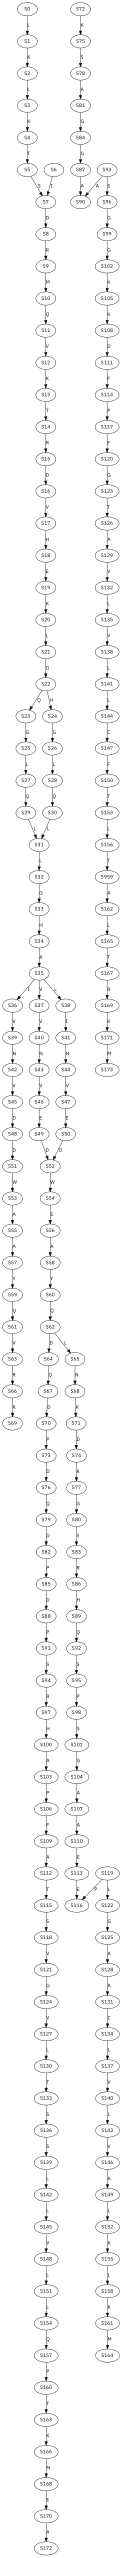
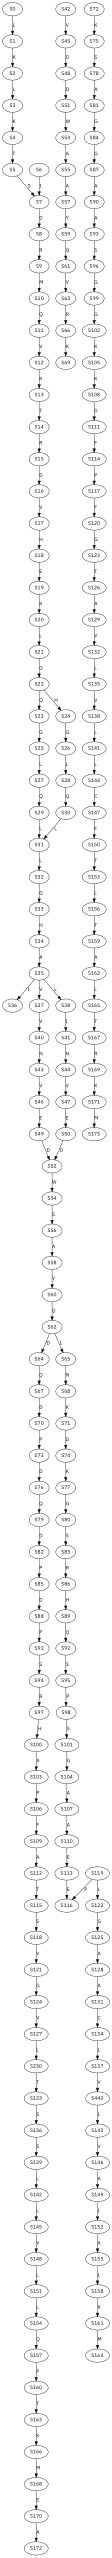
  strict digraph {
    fontname="IBM Plex Sans"
    node [fontname="IBM Plex Sans"]
    edge [fontname="IBM Plex Sans"]
    S0
    S1
    S2
    S3
    S4
    S5
    S7
    S6
    S8
    S9
    S10
    S11
    S12
    S13
    S14
    S15
    S16
    S17
    S18
    S19
    S20
    S21
    S22
    S23
    S24
    S25
    S26
    S27
    S28
    S29
    S30
    S31
    S32
    S33
    S34
    S35
    S36
    S37
    S38
-   S39
    S40
    S41
    S42
    S43
    S44
    S45
    S46
    S47
    S48
    S49
    S50
    S51
    S52
    S53
    S54
    S55
    S56
    S57
    S58
    S59
    S60
    S61
    S62
    S63
    S64
    S65
    S66
    S67
    S68
    S69
    S70
    S71
    S73
    S74
    S72
    S75
    S76
    S77
    S78
    S79
    S80
    S81
    S82
    S83
    S84
    S85
    S86
    S87
    S88
    S89
    S90
    S91
    S92
    S93
    S94
    S95
    S96
    S97
    S98
    S99
    S100
    S101
    S102
    S103
    S104
    S105
    S106
    S107
    S108
    S109
    S110
    S111
    S112
    S113
    S114
    S115
    S116
    S117
    S118
    S120
    S121
    S119
    S122
    S123
    S124
    S125
    S126
    S127
    S128
    S129
-   S130
+   S130 [label=S230]
    S131
    S132
    S133
    S134
    S135
    S136
    S137
    S138
    S139
-   S140
+   S140 [label=S440]
    S141
    S142
    S143
    S144
    S145
    S146
    S147
    S148
    S149
    S150
    S151
    S152
    S153
    S154
    S155
    S156
    S157
    S158
-   S159 [label=S959]
+   S159
    S160
    S161
    S162
    S163
    S164
    S165
    S166
    S167
    S168
    S169
    S170
    S171
    S172
    S173
    S0 -> S1 [label=L]
    S1 -> S2 [label=K]
    S2 -> S3 [label=L]
    S3 -> S4 [label=K]
    S4 -> S5 [label=T]
    S5 -> S7 [label=S]
    S7 -> S8 [label=D]
    S6 -> S7 [label=I]
    S8 -> S9 [label=R]
    S9 -> S10 [label=M]
    S10 -> S11 [label=Q]
    S11 -> S12 [label=V]
    S12 -> S13 [label=K]
    S13 -> S14 [label=T]
    S14 -> S15 [label=R]
    S15 -> S16 [label=D]
    S16 -> S17 [label=V]
    S17 -> S18 [label=H]
    S18 -> S19 [label=E]
    S19 -> S20 [label=K]
    S20 -> S21 [label=L]
    S21 -> S22 [label=G]
    S22 -> S23 [label=Q]
    S22 -> S24 [label=H]
    S23 -> S25 [label=G]
    S24 -> S26 [label=G]
    S25 -> S27 [label=L]
    S26 -> S28 [label=L]
    S27 -> S29 [label=Q]
    S28 -> S30 [label=Q]
    S29 -> S31 [label=L]
    S30 -> S31 [label=L]
    S31 -> S32 [label=L]
    S32 -> S33 [label=G]
    S33 -> S34 [label=H]
    S34 -> S35 [label=A]
    S35 -> S36 [label=I]
    S35 -> S37 [label=V]
    S35 -> S38 [label=L]
-   S36 -> S39 [label=V]
    S37 -> S40 [label=V]
    S38 -> S41 [label=I]
-   S39 -> S42 [label=N]
    S40 -> S43 [label=N]
    S41 -> S44 [label=N]
    S42 -> S45 [label=V]
    S43 -> S46 [label=V]
    S44 -> S47 [label=V]
    S45 -> S48 [label=D]
    S46 -> S49 [label=E]
    S47 -> S50 [label=E]
    S48 -> S51 [label=D]
    S49 -> S52 [label=D]
    S50 -> S52 [label=D]
    S51 -> S53 [label=W]
    S52 -> S54 [label=W]
    S53 -> S55 [label=A]
    S54 -> S56 [label=S]
    S55 -> S57 [label=A]
    S56 -> S58 [label=A]
    S57 -> S59 [label=Y]
    S58 -> S60 [label=Y]
    S59 -> S61 [label=Q]
    S60 -> S62 [label=Q]
    S61 -> S63 [label=V]
    S62 -> S64 [label=D]
    S62 -> S65 [label=L]
    S63 -> S66 [label=R]
    S64 -> S67 [label=Q]
    S65 -> S68 [label=N]
    S66 -> S69 [label=K]
    S67 -> S70 [label=D]
    S68 -> S71 [label=K]
    S70 -> S73 [label=P]
    S71 -> S74 [label=D]
    S73 -> S76 [label=D]
    S74 -> S77 [label=K]
    S72 -> S75 [label=K]
    S75 -> S78 [label=S]
    S76 -> S79 [label=Q]
    S77 -> S80 [label=G]
    S78 -> S81 [label=A]
    S79 -> S82 [label=D]
    S80 -> S83 [label=S]
    S81 -> S84 [label=G]
    S82 -> S85 [label=P]
    S83 -> S86 [label=R]
    S84 -> S87 [label=G]
    S85 -> S88 [label=D]
    S86 -> S89 [label=H]
    S87 -> S90 [label=A]
    S88 -> S91 [label=P]
    S89 -> S92 [label=Q]
-   S93 -> S90 [label=A]
+   S90 -> S93 [label=A]
    S91 -> S94 [label=S]
    S92 -> S95 [label=S]
    S93 -> S96 [label=S]
    S94 -> S97 [label=R]
    S95 -> S98 [label=P]
    S96 -> S99 [label=G]
    S97 -> S100 [label=H]
    S98 -> S101 [label=S]
    S99 -> S102 [label=G]
    S100 -> S103 [label=A]
    S101 -> S104 [label=G]
    S102 -> S105 [label=K]
    S103 -> S106 [label=P]
    S104 -> S107 [label=A]
    S105 -> S108 [label=K]
    S106 -> S109 [label=F]
    S107 -> S110 [label=A]
    S108 -> S111 [label=D]
    S109 -> S112 [label=A]
    S110 -> S113 [label=E]
    S111 -> S114 [label=F]
    S112 -> S115 [label=T]
    S113 -> S116 [label=E]
    S114 -> S117 [label=P]
    S115 -> S118 [label=S]
    S117 -> S120 [label=F]
    S118 -> S121 [label=V]
    S120 -> S123 [label=G]
    S121 -> S124 [label=G]
    S119 -> S116 [label=P]
    S119 -> S122 [label=L]
    S122 -> S125 [label=G]
    S123 -> S126 [label=T]
    S124 -> S127 [label=V]
    S125 -> S128 [label=A]
    S126 -> S129 [label=A]
    S127 -> S130 [label=L]
    S128 -> S131 [label=A]
    S129 -> S132 [label=V]
    S130 -> S133 [label=T]
    S131 -> S134 [label=C]
    S132 -> S135 [label=L]
    S133 -> S136 [label=S]
    S134 -> S137 [label=L]
    S135 -> S138 [label=V]
    S136 -> S139 [label=S]
    S137 -> S140 [label=V]
    S138 -> S141 [label=L]
    S139 -> S142 [label=L]
    S140 -> S143 [label=L]
    S141 -> S144 [label=L]
    S142 -> S145 [label=L]
    S143 -> S146 [label=V]
    S144 -> S147 [label=C]
    S145 -> S148 [label=V]
    S146 -> S149 [label=A]
    S147 -> S150 [label=F]
    S148 -> S151 [label=L]
    S149 -> S152 [label=L]
    S150 -> S153 [label=T]
    S151 -> S154 [label=L]
    S152 -> S155 [label=A]
    S153 -> S156 [label=L]
    S154 -> S157 [label=Q]
    S155 -> S158 [label=L]
    S156 -> S159 [label=T]
    S157 -> S160 [label=P]
    S158 -> S161 [label=K]
    S159 -> S162 [label=A]
    S160 -> S163 [label=T]
    S161 -> S164 [label=M]
    S162 -> S165 [label=L]
    S163 -> S166 [label=K]
    S165 -> S167 [label=T]
    S166 -> S168 [label=M]
    S167 -> S169 [label=R]
    S168 -> S170 [label=E]
    S169 -> S171 [label=K]
    S170 -> S172 [label=A]
    S171 -> S173 [label=M]
  }
